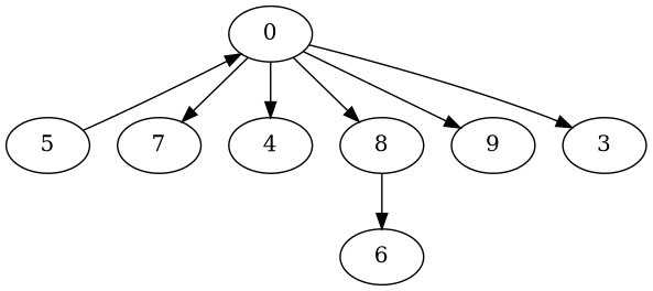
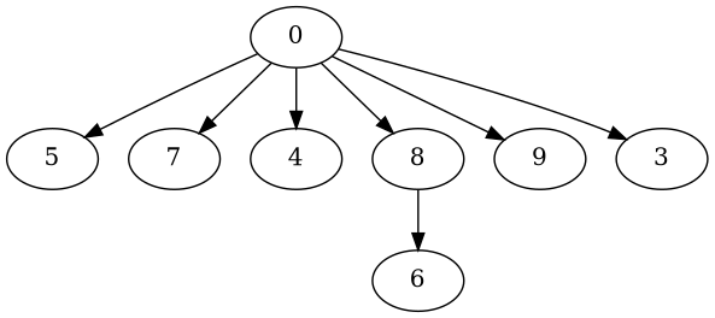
  digraph {
    node [Processor=2 Start=17 Weight=32]
    edge [Weight=5]
    7 [Processor=0 Start=65 Weight=52]
    4 [Start=88 Weight=26]
    8 [Processor=1 Start=47 Weight=65]
    6 [Processor=3 Start=75]
    9 [Processor=3 Weight=58]
    3 [Start=56]
    5 [Weight=39]
    0 [Processor=0 Start=0 Weight=13]
    8 -> 6 [Weight=7]
    0 -> 7 [Weight=2]
    0 -> 4
    0 -> 8
    0 -> 9 [Weight=4]
    0 -> 3 [Weight=8]
-   5 -> 0 [Weight=4]
+   0 -> 5 [Weight=4]
  }
